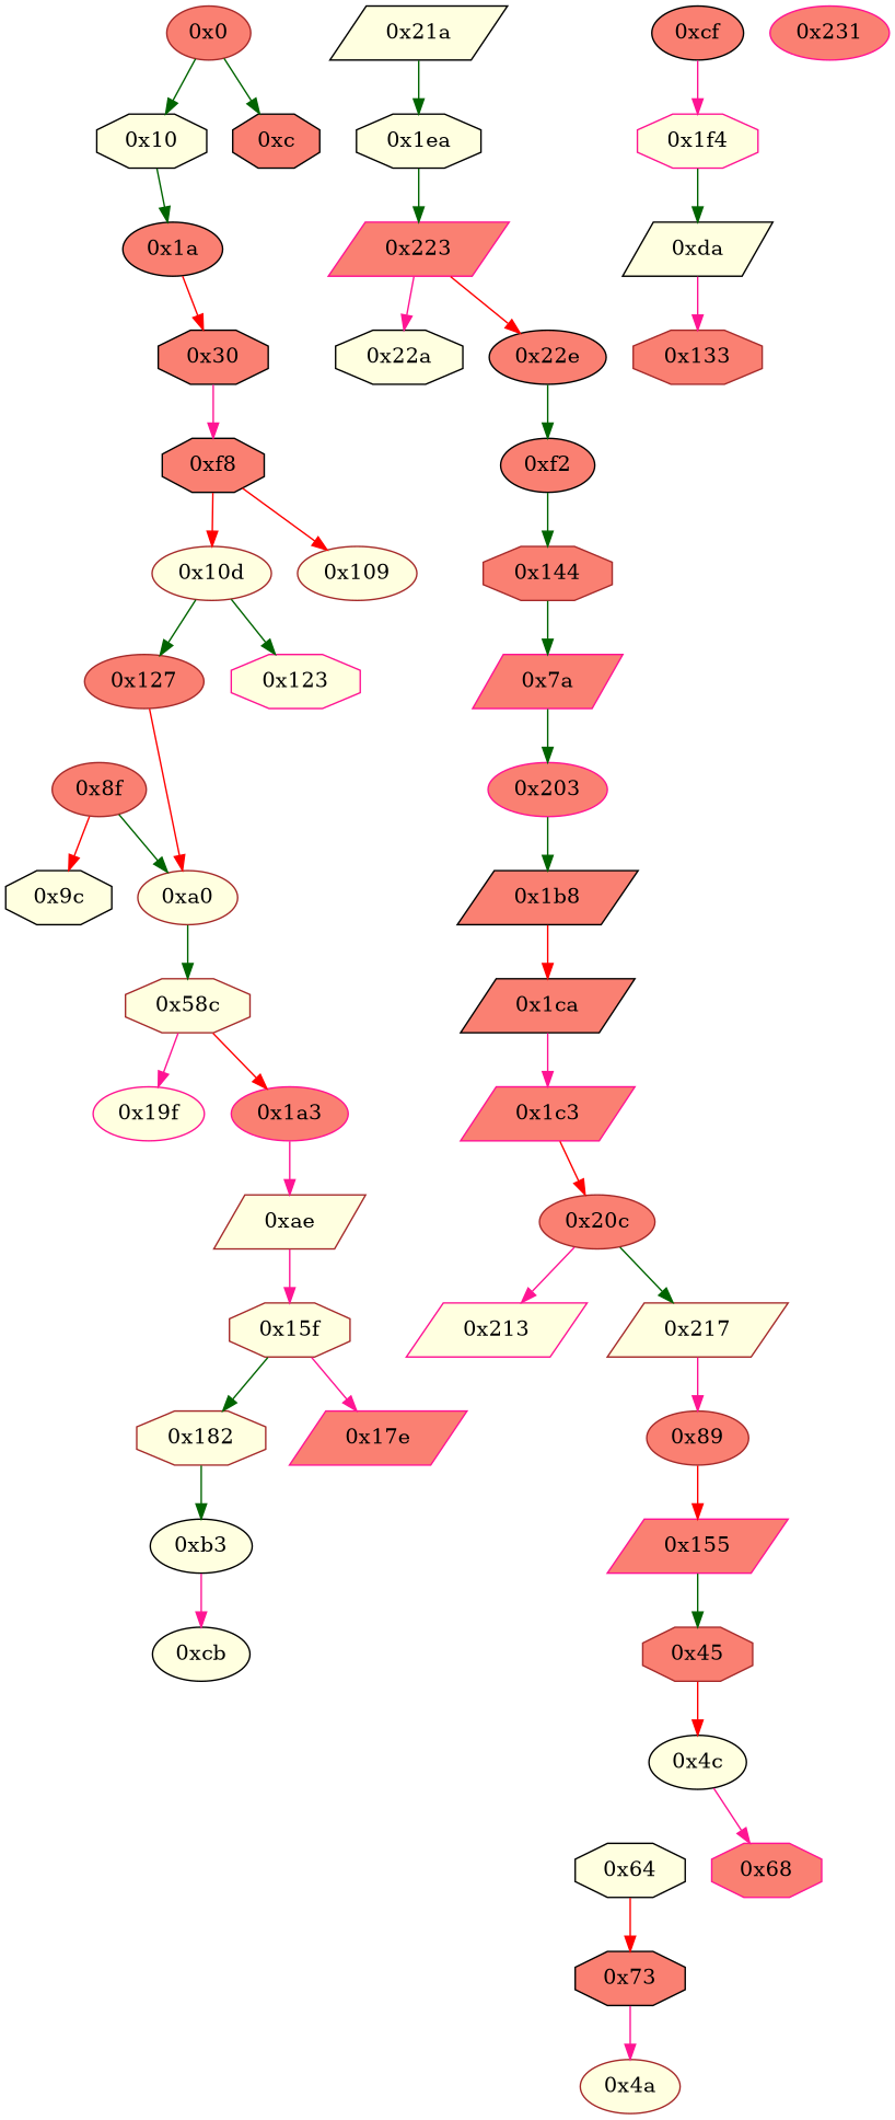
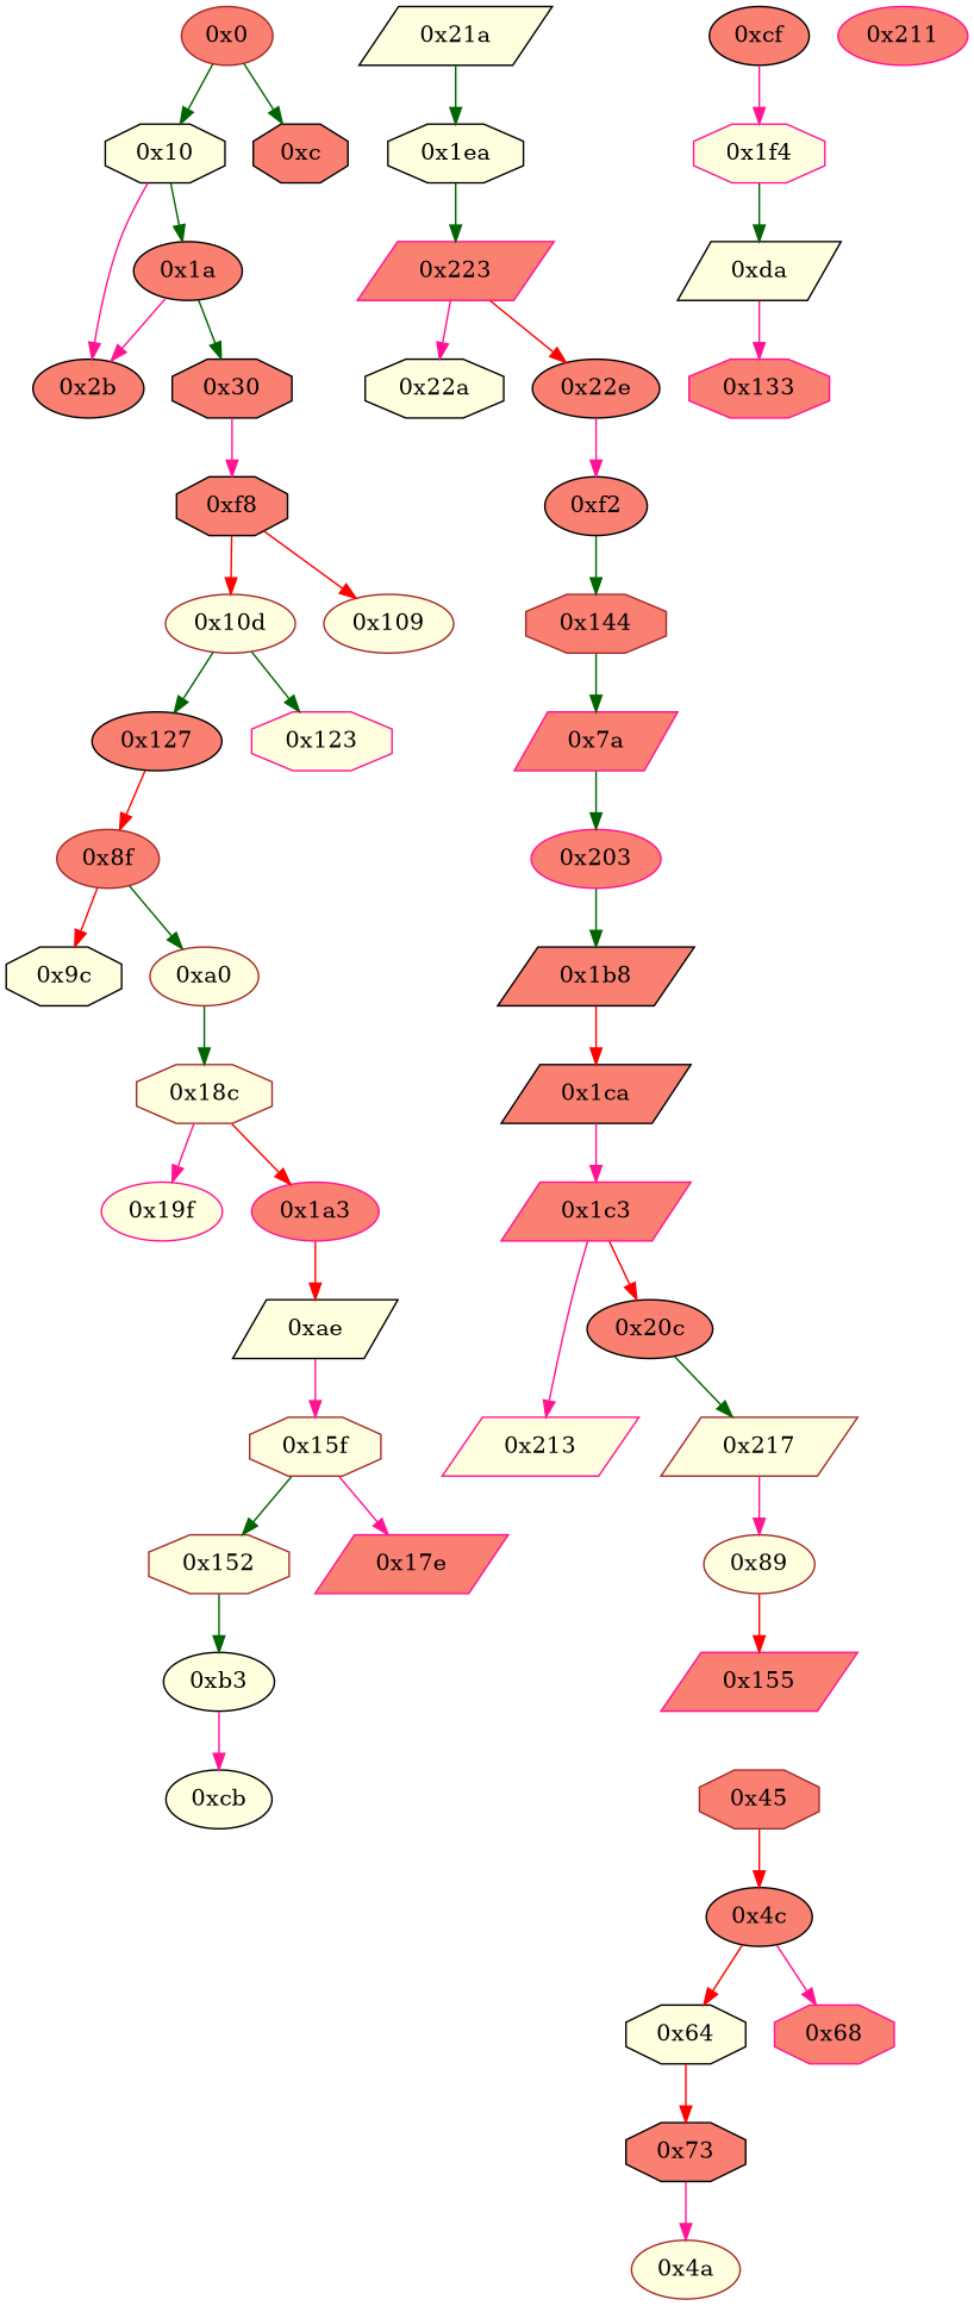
  strict digraph {
    node [color=black fillcolor=salmon shape=ellipse style=filled]
    edge [color=darkgreen]
-   "0x182" [color=brown fillcolor=lightyellow shape=octagon]
+   "0x182" [color=brown fillcolor=lightyellow shape=octagon label="0x152"]
    "0xb3" [fillcolor=lightyellow]
    "0xcb" [fillcolor=lightyellow]
    "0x213" [color=deeppink fillcolor=lightyellow shape=parallelogram]
-   "0x20c" [color=brown]
+   "0x20c"
    "0x217" [color=brown fillcolor=lightyellow shape=parallelogram]
-   "0x89" [color=brown]
+   "0x89" [color=brown fillcolor=lightyellow]
    "0x9c" [fillcolor=lightyellow shape=octagon]
    "0x10d" [color=brown fillcolor=lightyellow]
-   "0x127" [color=brown]
+   "0x127"
    "0x123" [color=deeppink fillcolor=lightyellow shape=octagon]
    "0x8f" [color=brown]
    "0x15f" [color=brown fillcolor=lightyellow shape=octagon]
    "0x17e" [color=deeppink shape=parallelogram]
    "0x109" [color=brown fillcolor=lightyellow]
-   "0x18c" [color=brown fillcolor=lightyellow shape=octagon label="0x58c"]
+   "0x18c" [color=brown fillcolor=lightyellow shape=octagon]
    "0x19f" [color=deeppink fillcolor=lightyellow]
    "0x1a3" [color=deeppink]
-   "0xae" [color=brown fillcolor=lightyellow shape=parallelogram]
+   "0xae" [fillcolor=lightyellow shape=parallelogram]
    "0x155" [color=deeppink shape=parallelogram]
    "0x45" [color=brown shape=octagon]
    "0x10" [fillcolor=lightyellow shape=octagon]
    "0x1a"
+   "0x2b"
    "0x30" [shape=octagon]
    "0x1f4" [color=deeppink fillcolor=lightyellow shape=octagon]
    "0xcf"
    "0x0" [color=brown]
    "0xc" [shape=octagon]
    "0xa0" [color=brown fillcolor=lightyellow]
    "0xf8" [shape=octagon]
    "0xda" [fillcolor=lightyellow shape=parallelogram]
-   "0x133" [color=brown shape=octagon]
+   "0x133" [color=deeppink shape=octagon]
    "0x144" [color=brown shape=octagon]
    "0x7a" [color=deeppink shape=parallelogram]
    "0x203" [color=deeppink]
    "0xf2"
    "0x22a" [fillcolor=lightyellow shape=octagon]
    "0x22e"
    "0x21a" [fillcolor=lightyellow shape=parallelogram]
    "0x1ea" [fillcolor=lightyellow shape=octagon]
    "0x223" [color=deeppink shape=parallelogram]
    "0x1c3" [color=deeppink shape=parallelogram]
-   "0x4c" [fillcolor=lightyellow]
+   "0x4c"
    "0x64" [fillcolor=lightyellow shape=octagon]
    "0x68" [color=deeppink shape=octagon]
    "0x73" [shape=octagon]
    "0x1ca" [shape=parallelogram]
    "0x4a" [color=brown fillcolor=lightyellow]
    "0x1b8" [shape=parallelogram]
-   "0x231" [color=deeppink]
+   "0x231" [color=deeppink label="0x211"]
    "0x182" -> "0xb3"
    "0xb3" -> "0xcb" [color=deeppink]
-   "0x20c" -> "0x213" [color=deeppink]
+   "0x1c3" -> "0x213" [color=deeppink]
    "0x20c" -> "0x217"
    "0x217" -> "0x89" [color=deeppink]
    "0x89" -> "0x155" [color=red]
    "0x10d" -> "0x127"
    "0x10d" -> "0x123"
-   "0x127" -> "0xa0" [color=red]
+   "0x127" -> "0x8f" [color=red]
    "0x8f" -> "0x9c" [color=red]
    "0x8f" -> "0xa0"
    "0x15f" -> "0x182"
    "0x15f" -> "0x17e" [color=deeppink]
    "0x18c" -> "0x19f" [color=deeppink]
    "0x18c" -> "0x1a3" [color=red]
-   "0x1a3" -> "0xae" [color=deeppink]
+   "0x1a3" -> "0xae" [color=red]
    "0xae" -> "0x15f" [color=deeppink]
-   "0x155" -> "0x45"
    "0x45" -> "0x4c" [color=red]
    "0x10" -> "0x1a"
-   "0x1a" -> "0x30" [color=red]
+   "0x10" -> "0x2b" [color=deeppink]
+   "0x1a" -> "0x2b" [color=deeppink]
+   "0x1a" -> "0x30"
    "0x30" -> "0xf8" [color=deeppink]
    "0x1f4" -> "0xda"
    "0xcf" -> "0x1f4" [color=deeppink]
    "0x0" -> "0x10"
    "0x0" -> "0xc"
    "0xa0" -> "0x18c"
    "0xf8" -> "0x10d" [color=red]
    "0xf8" -> "0x109" [color=red]
    "0xda" -> "0x133" [color=deeppink]
    "0x144" -> "0x7a"
    "0x7a" -> "0x203"
    "0x203" -> "0x1b8"
    "0xf2" -> "0x144"
-   "0x22e" -> "0xf2"
+   "0x22e" -> "0xf2" [color=deeppink]
    "0x21a" -> "0x1ea"
    "0x1ea" -> "0x223"
    "0x223" -> "0x22a" [color=deeppink]
    "0x223" -> "0x22e" [color=red]
    "0x1c3" -> "0x20c" [color=red]
+   "0x4c" -> "0x64" [color=red]
    "0x4c" -> "0x68" [color=deeppink]
    "0x64" -> "0x73" [color=red]
    "0x73" -> "0x4a" [color=deeppink]
    "0x1ca" -> "0x1c3" [color=deeppink]
    "0x1b8" -> "0x1ca" [color=red]
  }
